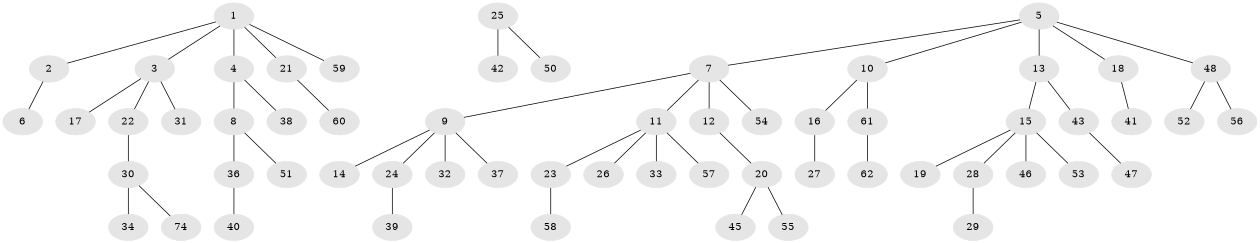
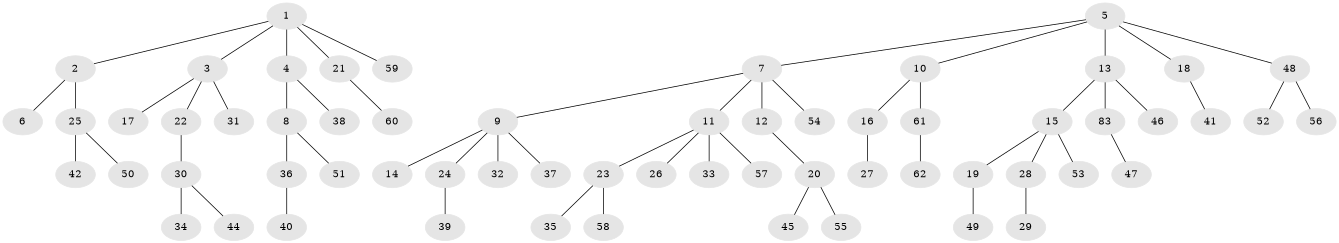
  graph {
    node [color=gray90 style=filled]
    edge [weight=1.0]
    1
    2
    3
    4
    21
    59
    6
    25
    17
    22
    31
    8
    38
    5
    7
    10
    13
    18
    48
    60
    42
    50
    30
    36
    51
    9
    11
    12
    54
    16
    61
    15
-   43
+   43 [label=83]
    41
    52
    56
    14
    24
    32
    37
    23
    26
    33
    57
    20
    40
    39
    27
    62
+   35
    58
    45
    55
    19
    28
    46
    53
    47
+   49
    29
    34
-   44 [label=74]
+   44
    1 -- 2
    1 -- 3
    1 -- 4
    1 -- 21
    1 -- 59
    2 -- 6
+   2 -- 25
    3 -- 17
    3 -- 22
    3 -- 31
    4 -- 8
    4 -- 38
    21 -- 60
    25 -- 42 [weight=2.0]
    25 -- 50
    22 -- 30
    8 -- 36
    8 -- 51
    5 -- 7
    5 -- 10
    5 -- 13
    5 -- 18
    5 -- 48
    7 -- 9
    7 -- 11
    7 -- 12
    7 -- 54
    10 -- 16
    10 -- 61
    13 -- 15
    13 -- 43
    18 -- 41
    48 -- 52
    48 -- 56 [weight=2.0]
    30 -- 34 [weight=2.0]
    30 -- 44
    36 -- 40 [weight=4.0]
    9 -- 14
    9 -- 24
    9 -- 32
    9 -- 37
    11 -- 23
    11 -- 26
    11 -- 33 [weight=4.0]
    11 -- 57
    12 -- 20
    16 -- 27
    61 -- 62
    15 -- 19
    15 -- 28
-   15 -- 46
+   13 -- 46
    15 -- 53 [weight=3.0]
    43 -- 47
    24 -- 39
+   23 -- 35
    23 -- 58 [weight=2.0]
    20 -- 45
    20 -- 55
+   19 -- 49
    28 -- 29
  }
